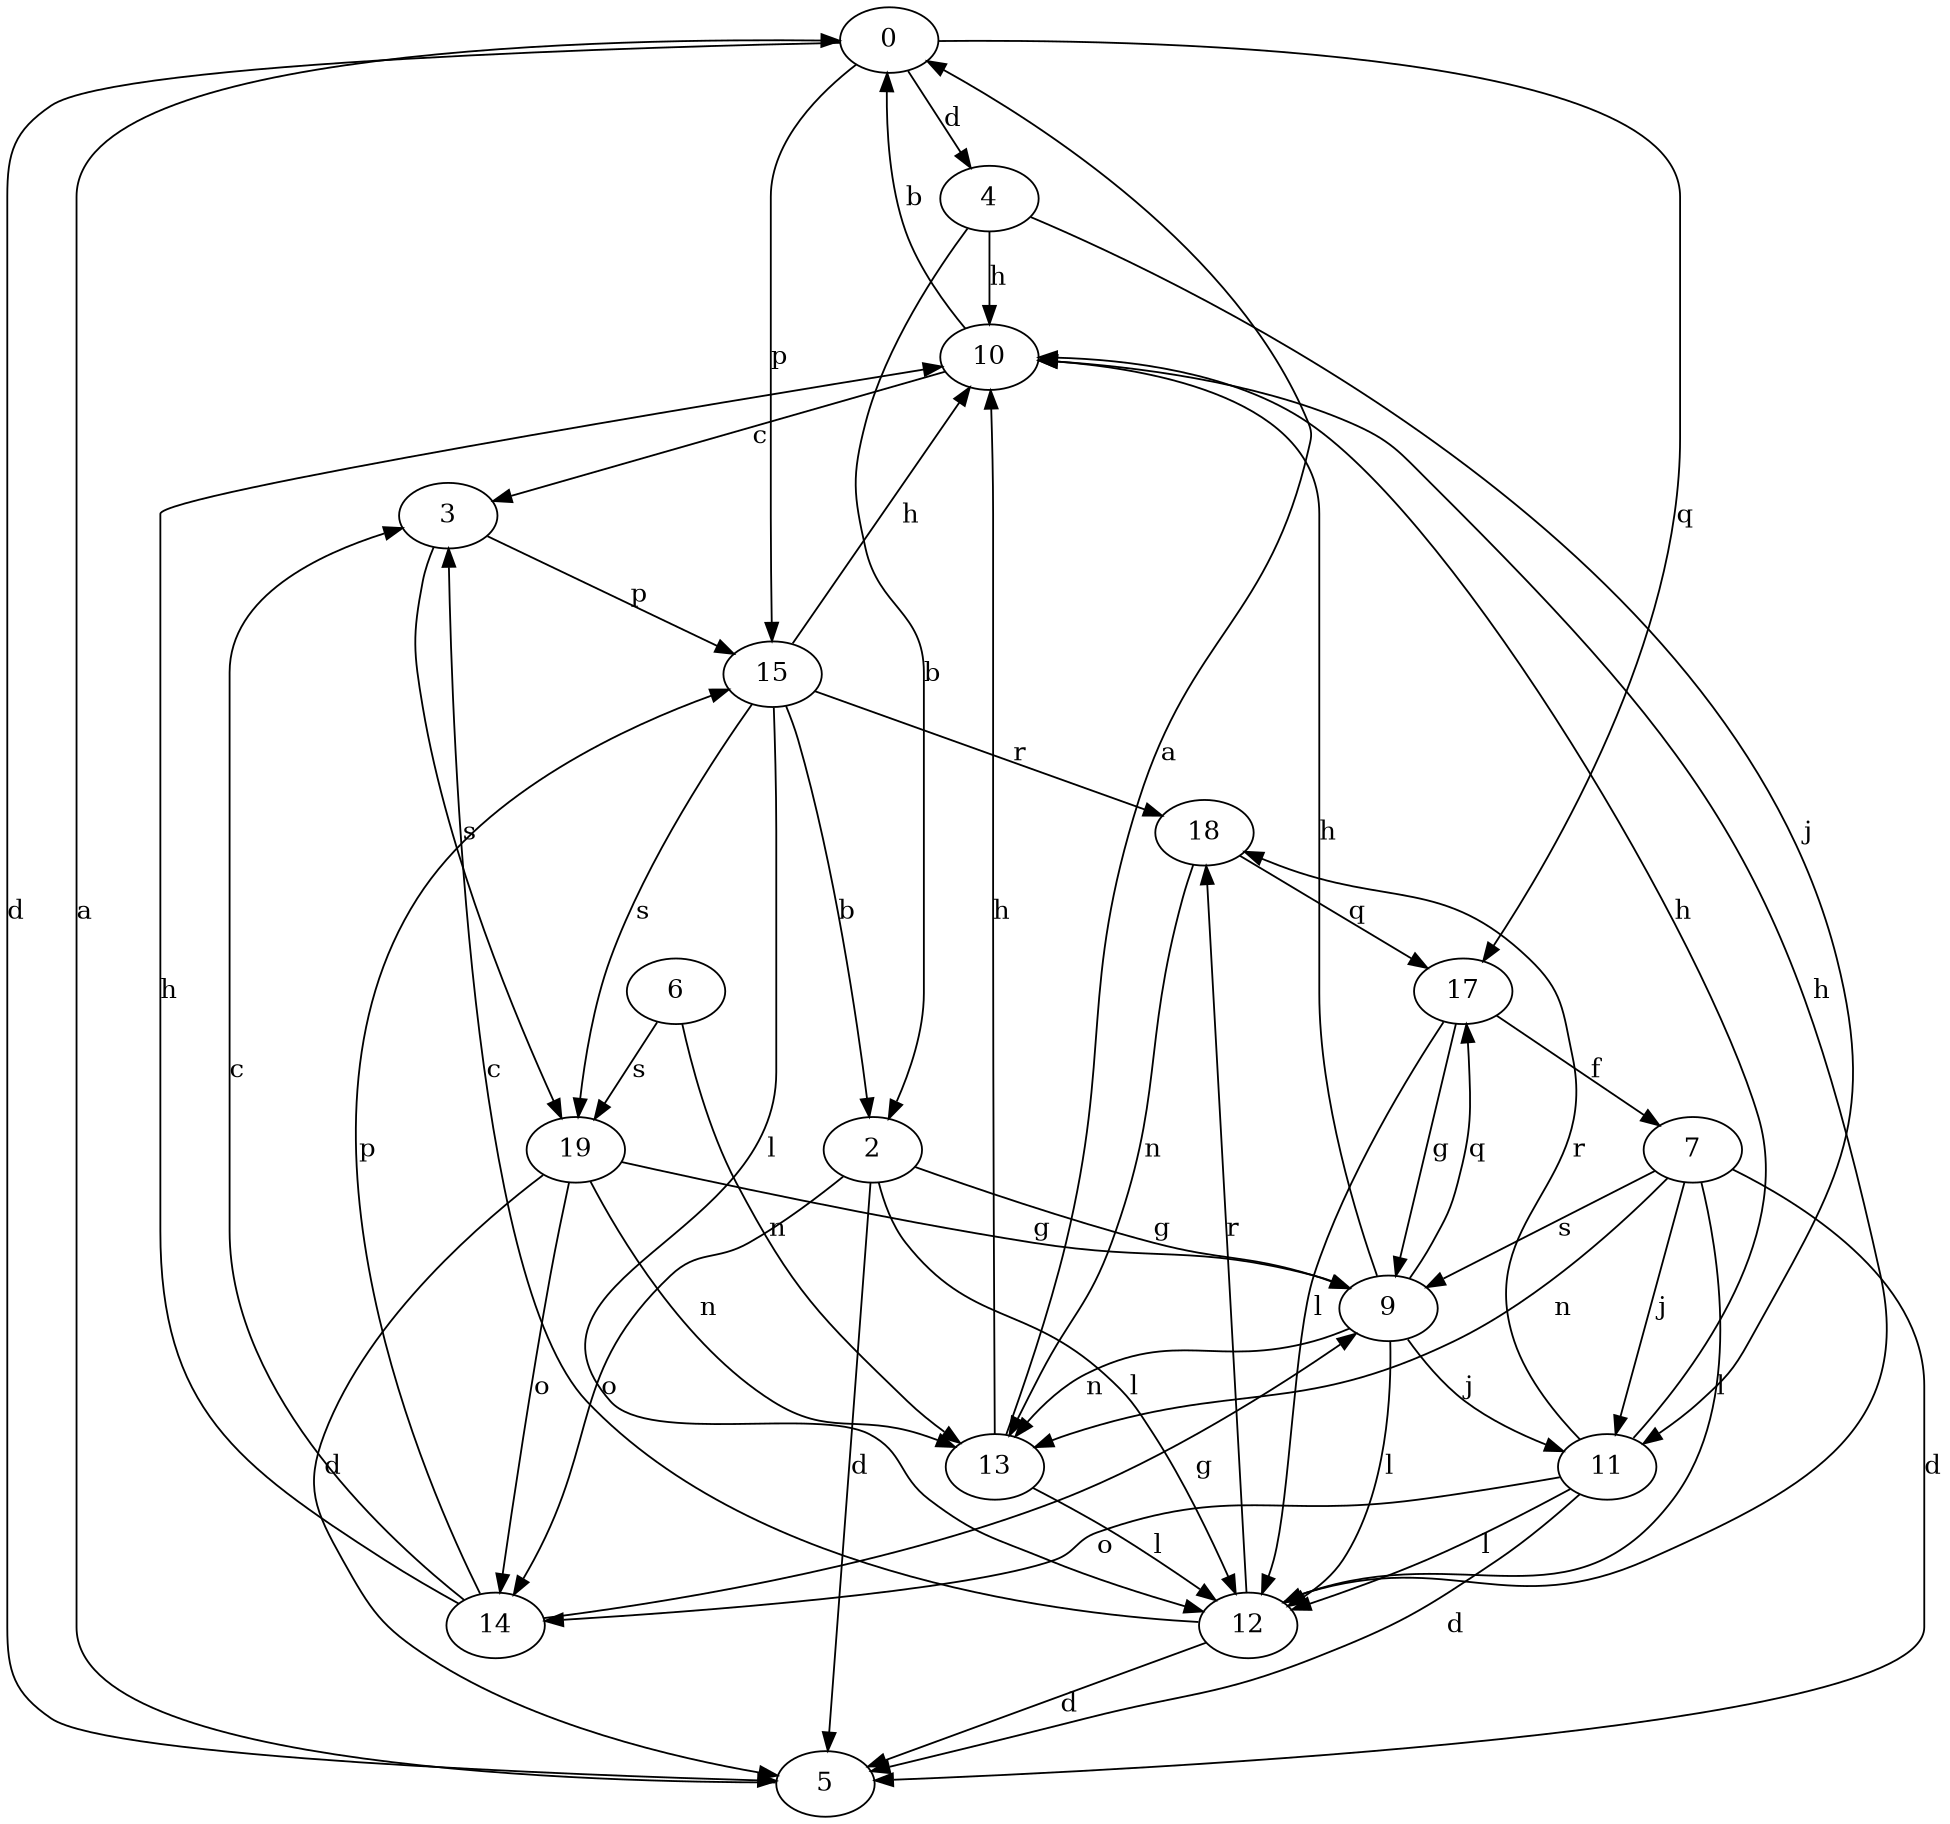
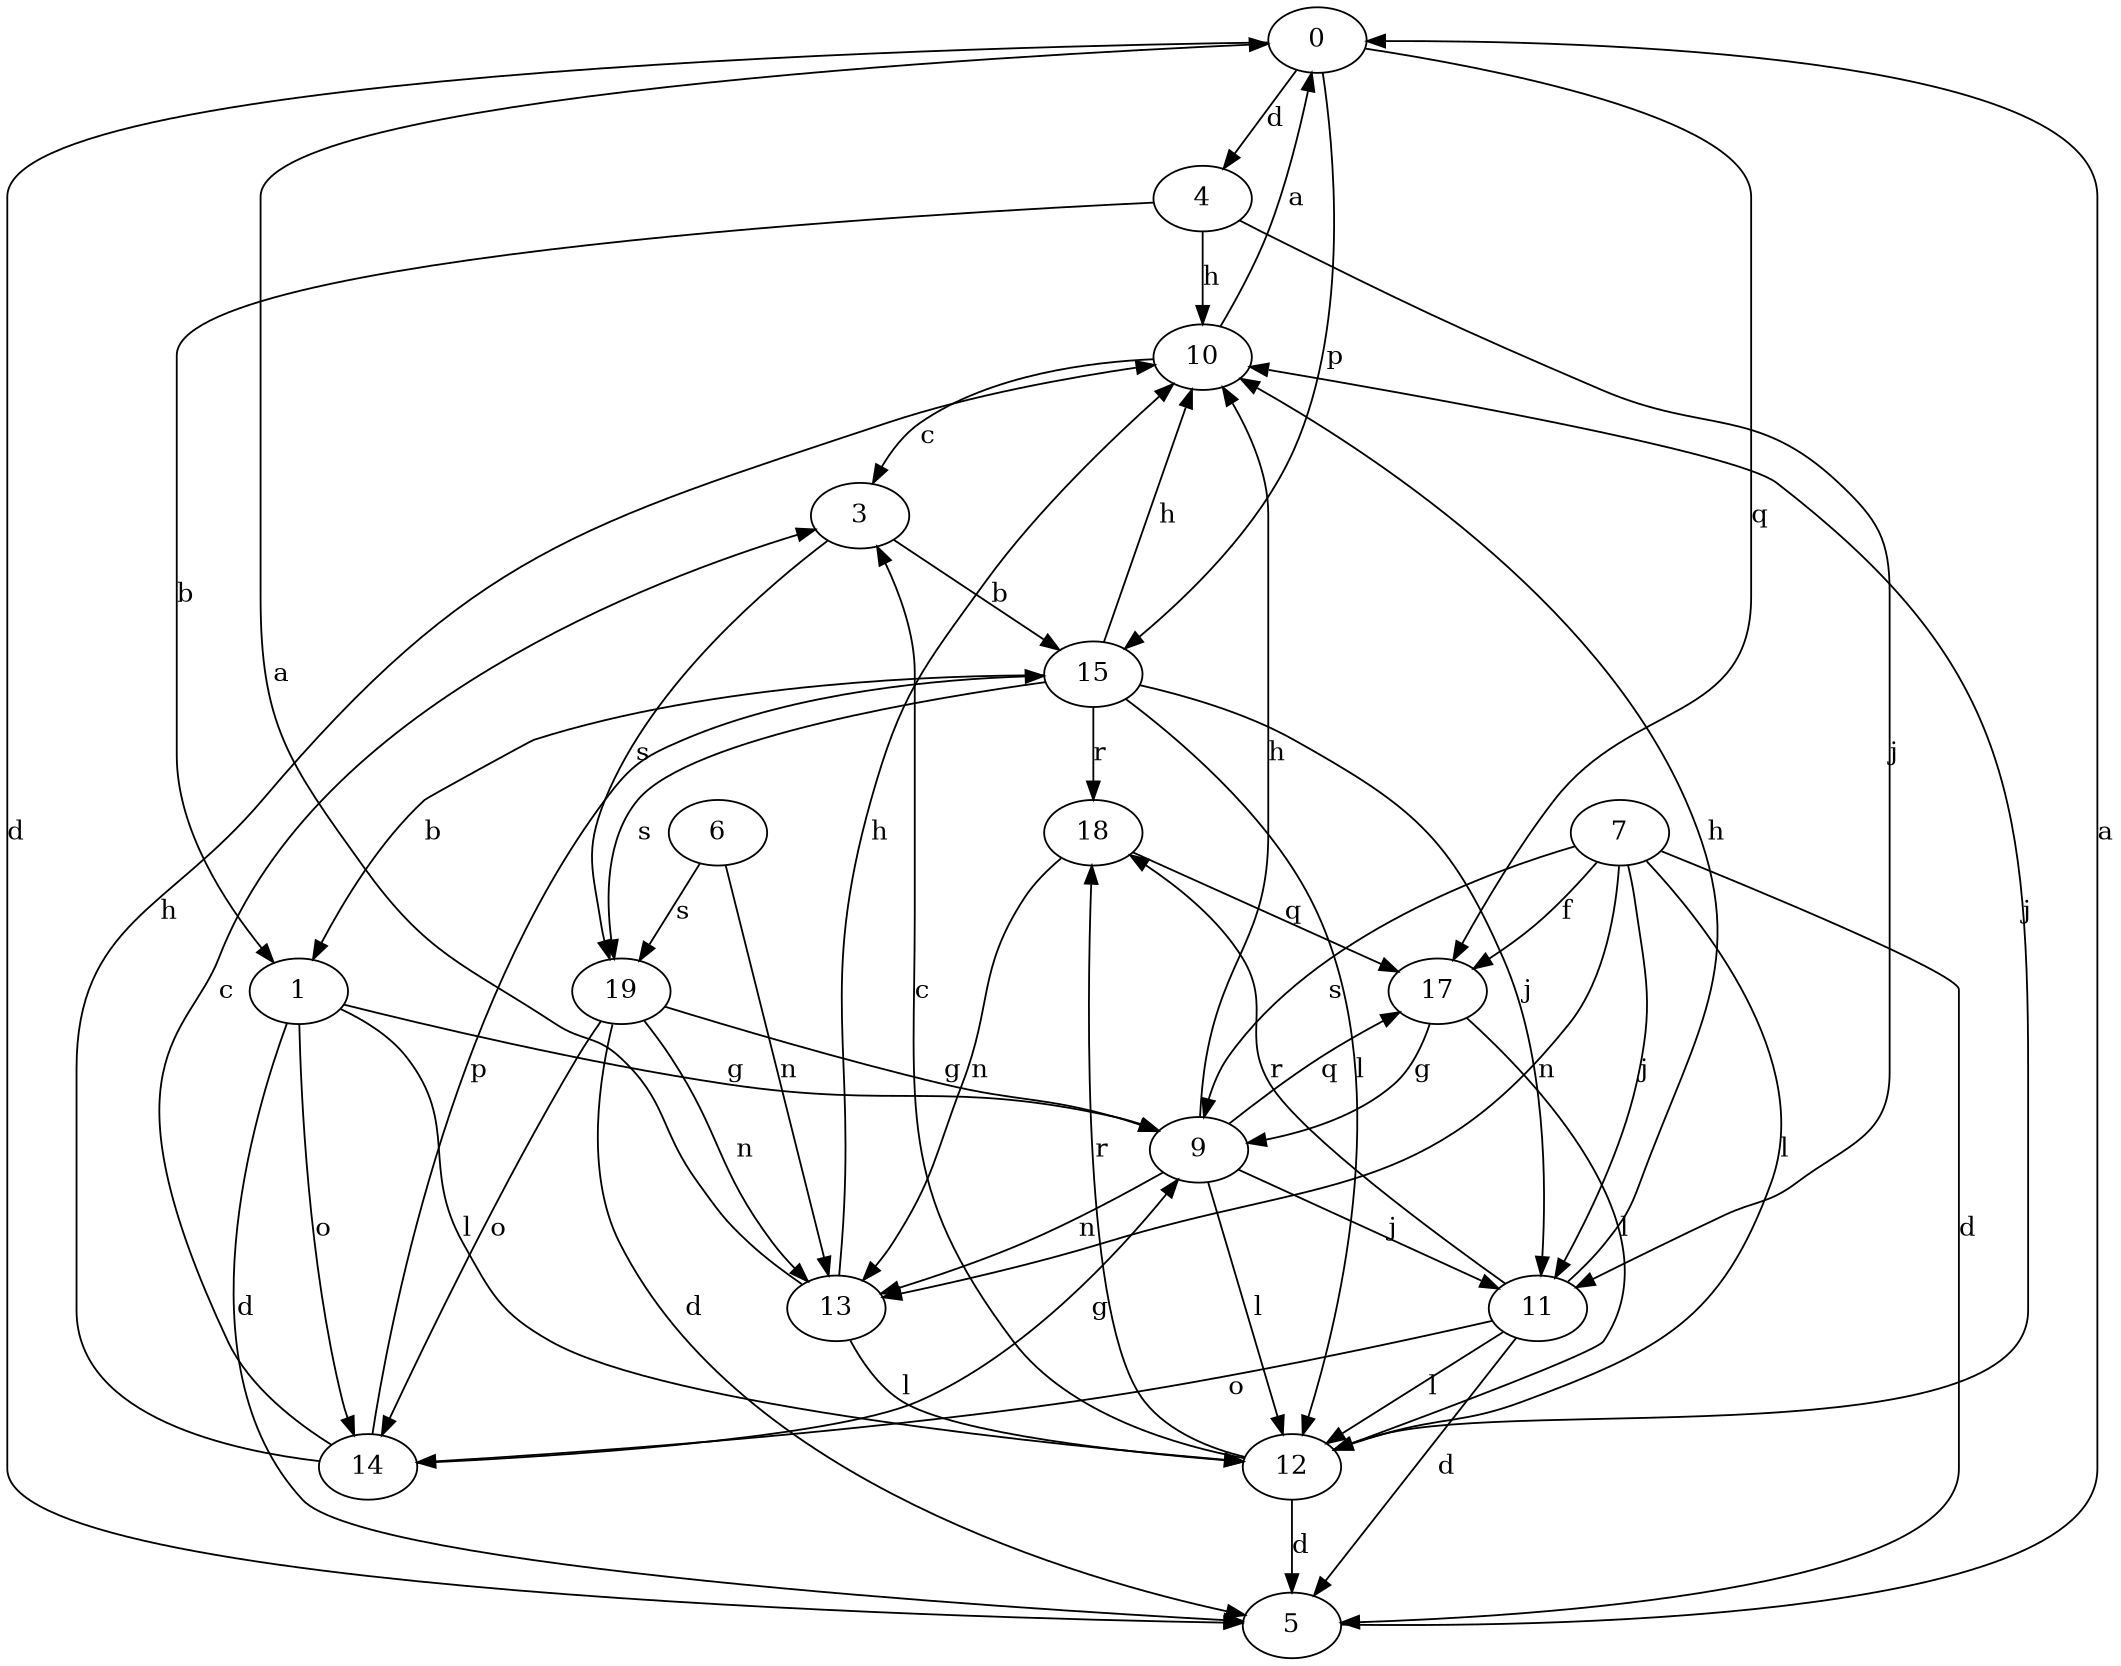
  strict digraph {
    0
    4
    5
    15
    17
    10
-   2
+   2 [label=1]
    11
    3
    12
    19
    18
    9
    7
    14
    13
    6
    0 -> 4 [label=d]
    0 -> 5 [label=d]
    0 -> 15 [label=p]
    0 -> 17 [label=q]
    4 -> 10 [label=h]
    4 -> 2 [label=b]
    4 -> 11 [label=j]
    5 -> 0 [label=a]
    15 -> 10 [label=h]
    15 -> 2 [label=b]
+   15 -> 11 [label=j]
    15 -> 12 [label=l]
    15 -> 19 [label=s]
    15 -> 18 [label=r]
    17 -> 12 [label=l]
    17 -> 9 [label=g]
-   17 -> 7 [label=f]
-   10 -> 0 [label=b]
+   7 -> 17 [label=f]
+   10 -> 0 [label=a]
    10 -> 3 [label=c]
    2 -> 5 [label=d]
    2 -> 12 [label=l]
    2 -> 9 [label=g]
    2 -> 14 [label=o]
    11 -> 5 [label=d]
    11 -> 10 [label=h]
    11 -> 12 [label=l]
    11 -> 18 [label=r]
    11 -> 14 [label=o]
-   3 -> 15 [label=p]
+   3 -> 15 [label=b]
    3 -> 19 [label=s]
    12 -> 5 [label=d]
-   12 -> 10 [label=h]
+   12 -> 10 [label=j]
    12 -> 3 [label=c]
    12 -> 18 [label=r]
    19 -> 5 [label=d]
    19 -> 9 [label=g]
    19 -> 14 [label=o]
    19 -> 13 [label=n]
    18 -> 17 [label=q]
    18 -> 13 [label=n]
    9 -> 17 [label=q]
    9 -> 10 [label=h]
    9 -> 11 [label=j]
    9 -> 12 [label=l]
    9 -> 13 [label=n]
    7 -> 5 [label=d]
    7 -> 11 [label=j]
    7 -> 12 [label=l]
    7 -> 9 [label=s]
    7 -> 13 [label=n]
    14 -> 15 [label=p]
    14 -> 10 [label=h]
    14 -> 3 [label=c]
    14 -> 9 [label=g]
    13 -> 0 [label=a]
    13 -> 10 [label=h]
    13 -> 12 [label=l]
    6 -> 19 [label=s]
    6 -> 13 [label=n]
  }
